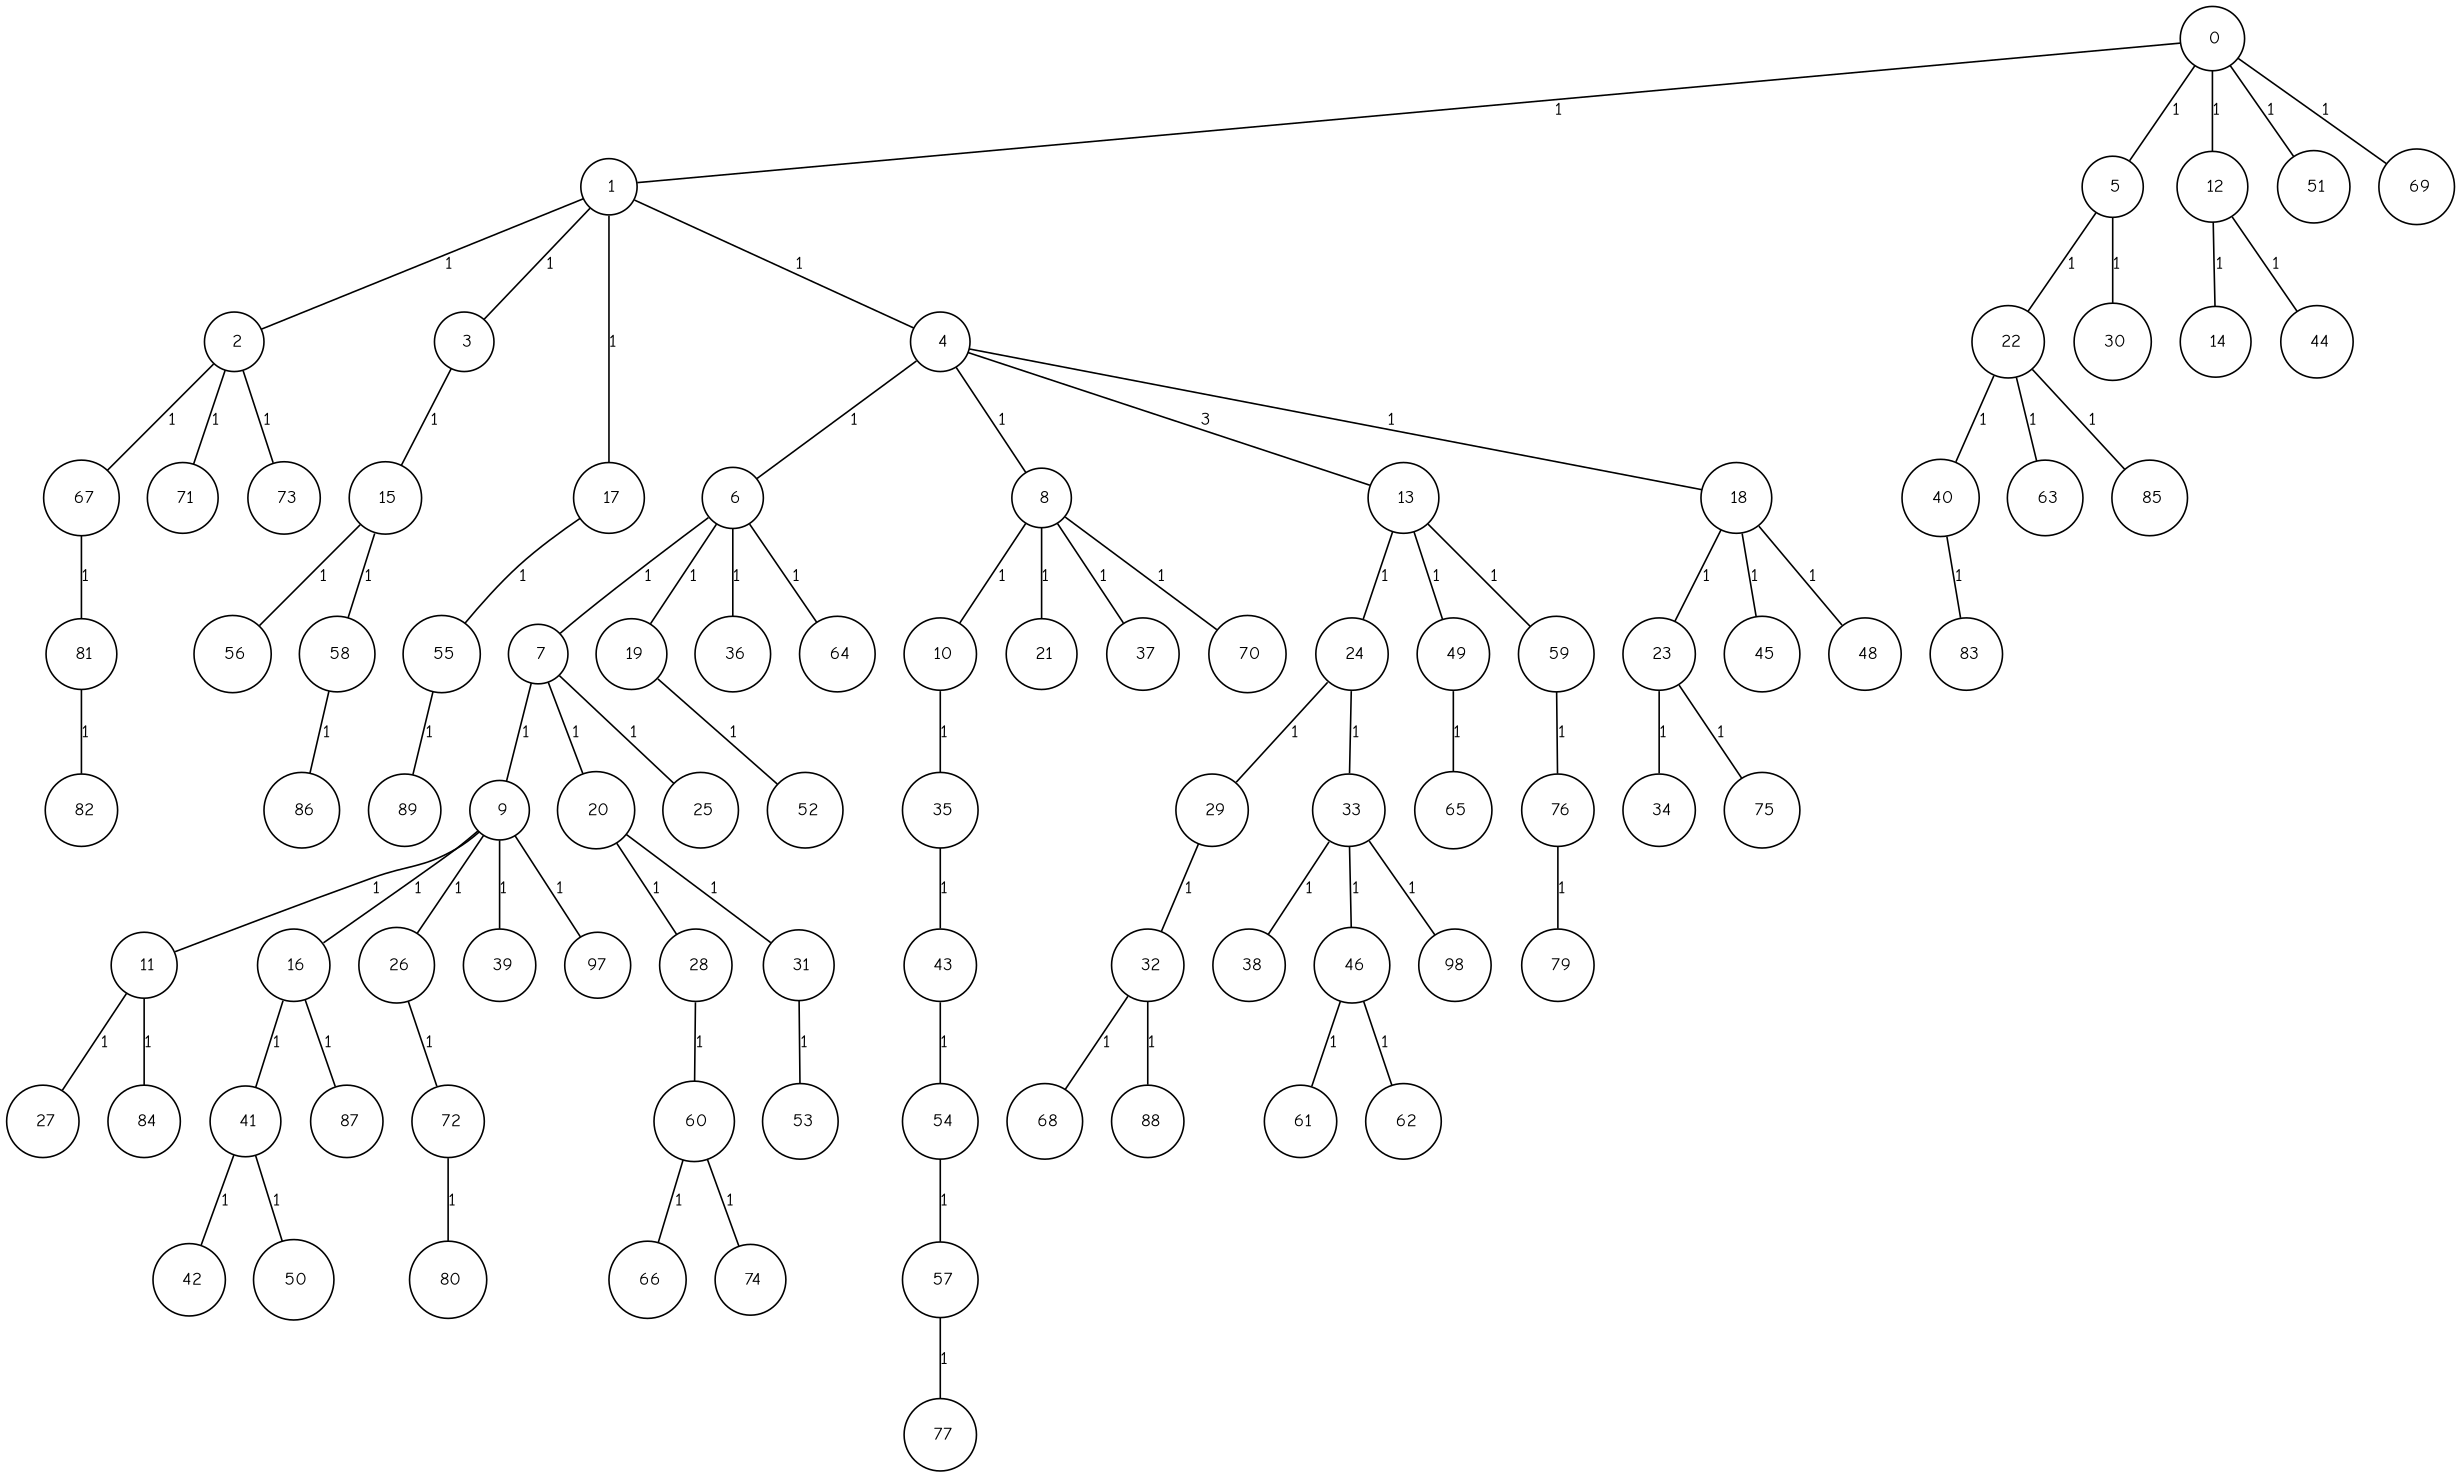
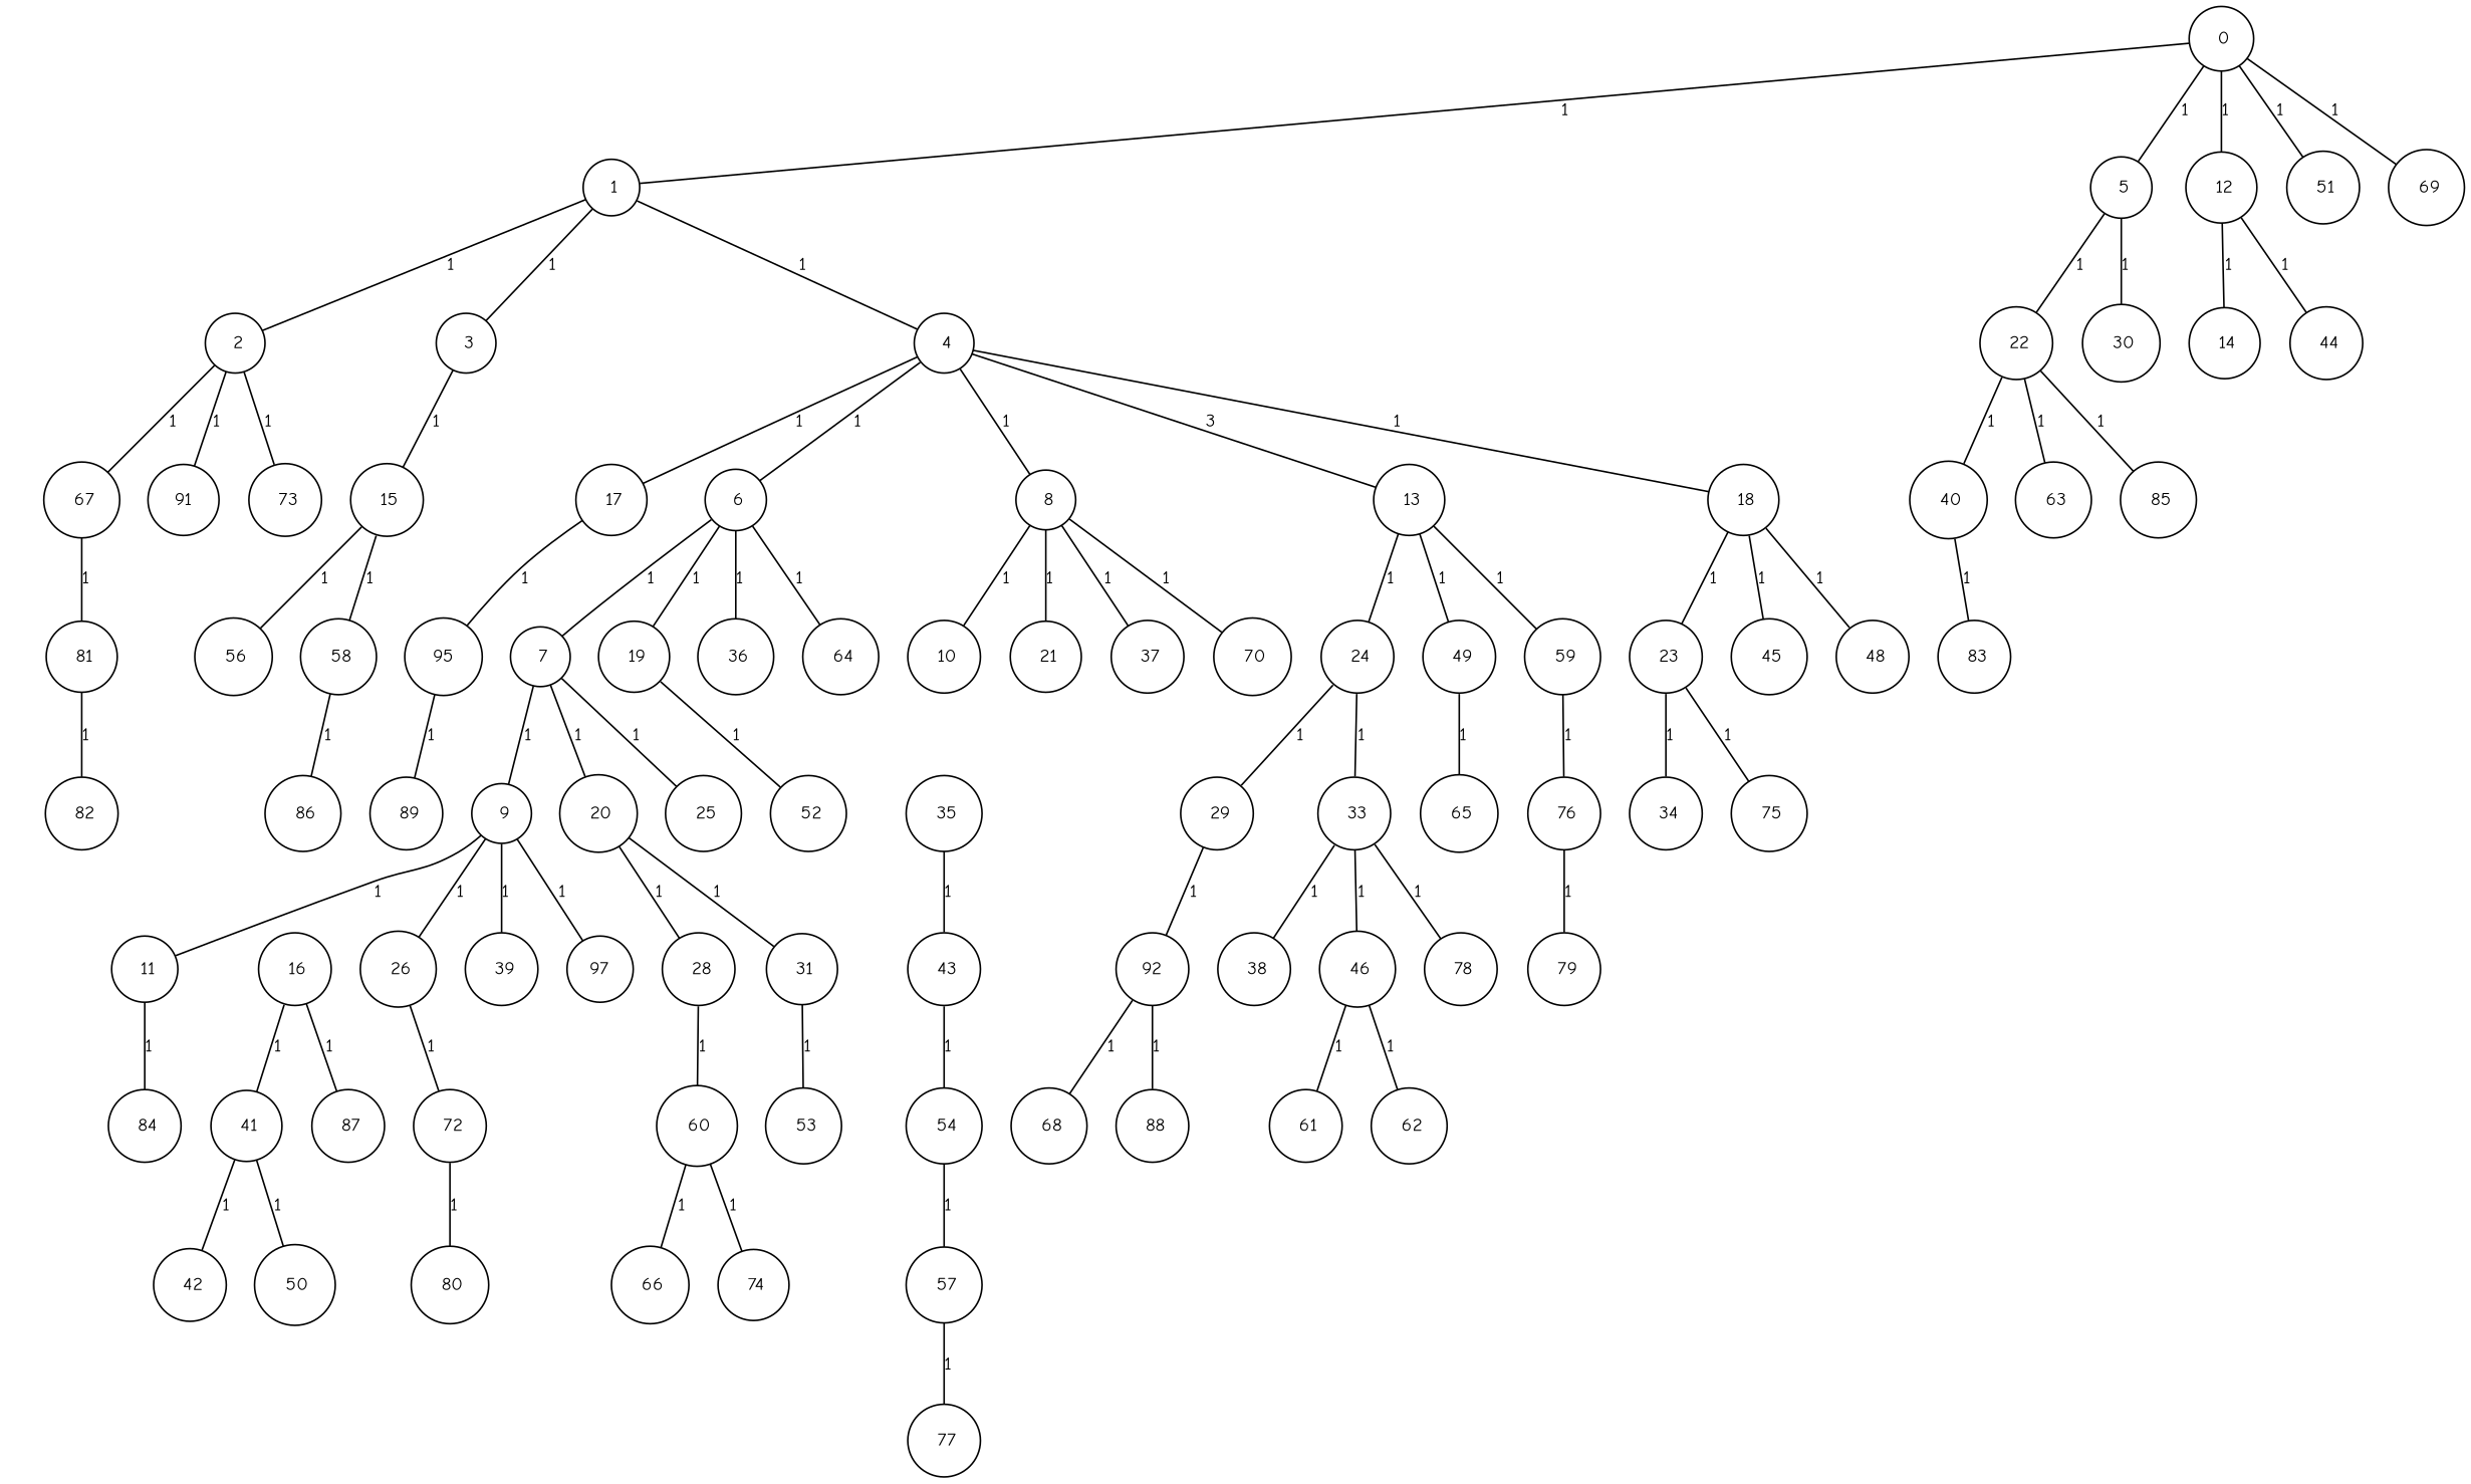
  graph {
    fixedsize="true;"
    fontname="Comic Neue"
    node [color=black fontname="Comic Neue" fontsize=12 hight=.12 shape=circle]
    edge [fontname="Comic Neue" fontsize=12]
    n1 [label=" 0" width=.12]
    n2 [label=" 1" width=.12]
    n3 [label=" 5" width=.12]
    n4 [label=" 12" width=.12]
    n5 [label=" 51" width=.12]
    n6 [label=" 69" width=.12]
    n7 [label=" 2" width=.12]
    n8 [label=" 3" width=.12]
    n9 [label=" 4" width=.12]
    n10 [label=" 17" width=.12]
    n11 [label=" 22" width=.12]
    n12 [label=" 30" width=.12]
    n13 [label=" 14" width=.12]
    n14 [label=" 44" width=.12]
    n15 [label=" 67" width=.12]
-   n16 [label=" 71" width=.12]
+   n16 [label=91 width=.12]
    n17 [label=" 73" width=.12]
    n18 [label=" 15" width=.12]
    n19 [label=" 6" width=.12]
    n20 [label=" 8" width=.12]
    n21 [label=" 13" width=.12]
    n22 [label=" 18" width=.12]
-   n23 [label=" 55" width=.12]
+   n23 [label=95 width=.12]
    n24 [label=" 81" width=.12]
    n25 [label=" 56" width=.12]
    n26 [label=" 58" width=.12]
    n27 [label=" 7" width=.12]
    n28 [label=" 19" width=.12]
    n29 [label=" 36" width=.12]
    n30 [label=" 64" width=.12]
    n31 [label=" 10" width=.12]
    n32 [label=" 21" width=.12]
    n33 [label=" 37" width=.12]
    n34 [label=" 70" width=.12]
    n35 [label=" 24" width=.12]
    n36 [label=" 49" width=.12]
    n37 [label=" 59" width=.12]
    n38 [label=" 23" width=.12]
    n39 [label=" 45" width=.12]
    n40 [label=" 48" width=.12]
    n41 [label=" 40" width=.12]
    n42 [label=" 63" width=.12]
    n43 [label=" 85" width=.12]
    n44 [label=" 9" width=.12]
    n45 [label=" 20" width=.12]
    n46 [label=" 25" width=.12]
    n47 [label=" 52" width=.12]
    n48 [label=" 11" width=.12]
    n49 [label=" 16" width=.12]
    n50 [label=" 26" width=.12]
    n51 [label=" 39" width=.12]
    n52 [label=97 width=.12]
    n53 [label=" 28" width=.12]
    n54 [label=" 31" width=.12]
    n55 [label=" 35" width=.12]
-   n56 [label=" 27" width=.12]
    n57 [label=" 84" width=.12]
    n58 [label=" 41" width=.12]
    n59 [label=" 87" width=.12]
    n60 [label=" 72" width=.12]
    n61 [label=" 43" width=.12]
    n62 [label=" 29" width=.12]
    n63 [label=" 33" width=.12]
    n64 [label=" 65" width=.12]
    n65 [label=" 76" width=.12]
    n66 [label=" 86" width=.12]
    n67 [label=" 42" width=.12]
    n68 [label=" 50" width=.12]
    n69 [label=" 89" width=.12]
    n70 [label=" 34" width=.12]
    n71 [label=" 75" width=.12]
    n72 [label=" 60" width=.12]
    n73 [label=" 53" width=.12]
    n74 [label=" 83" width=.12]
-   n75 [label=" 32" width=.12]
+   n75 [label=92 width=.12]
    n76 [label=" 38" width=.12]
    n77 [label=" 46" width=.12]
-   n78 [label=98 width=.12]
+   n78 [label=" 78" width=.12]
    n79 [label=" 80" width=.12]
    n80 [label=" 66" width=.12]
    n81 [label=" 74" width=.12]
    n82 [label=" 68" width=.12]
    n83 [label=" 88" width=.12]
    n84 [label=" 61" width=.12]
    n85 [label=" 62" width=.12]
    n86 [label=" 54" width=.12]
    n87 [label=" 57" width=.12]
    n88 [label=" 77" width=.12]
    n89 [label=" 79" width=.12]
    n90 [label=" 82" width=.12]
    n1 -- n2 [label=1]
    n1 -- n3 [label=1]
    n1 -- n4 [label=1]
    n1 -- n5 [label=1]
    n1 -- n6 [label=1]
    n2 -- n7 [label=1]
    n2 -- n8 [label=1]
    n2 -- n9 [label=1]
-   n2 -- n10 [label=1]
+   n9 -- n10 [label=1]
    n3 -- n11 [label=1]
    n3 -- n12 [label=1]
    n4 -- n13 [label=1]
    n4 -- n14 [label=1]
    n7 -- n15 [label=1]
    n7 -- n16 [label=1]
    n7 -- n17 [label=1]
    n8 -- n18 [label=1]
    n9 -- n19 [label=1]
    n9 -- n20 [label=1]
    n9 -- n21 [label=3]
    n9 -- n22 [label=1]
    n10 -- n23 [label=1]
    n11 -- n41 [label=1]
    n11 -- n42 [label=1]
    n11 -- n43 [label=1]
    n15 -- n24 [label=1]
    n18 -- n25 [label=1]
    n18 -- n26 [label=1]
    n19 -- n27 [label=1]
    n19 -- n28 [label=1]
    n19 -- n29 [label=1]
    n19 -- n30 [label=1]
    n20 -- n31 [label=1]
    n20 -- n32 [label=1]
    n20 -- n33 [label=1]
    n20 -- n34 [label=1]
    n21 -- n35 [label=1]
    n21 -- n36 [label=1]
    n21 -- n37 [label=1]
    n22 -- n38 [label=1]
    n22 -- n39 [label=1]
    n22 -- n40 [label=1]
    n23 -- n69 [label=1]
    n24 -- n90 [label=1]
    n26 -- n66 [label=1]
    n27 -- n44 [label=1]
    n27 -- n45 [label=1]
    n27 -- n46 [label=1]
    n28 -- n47 [label=1]
-   n31 -- n55 [label=1]
    n35 -- n62 [label=1]
    n35 -- n63 [label=1]
    n36 -- n64 [label=1]
    n37 -- n65 [label=1]
    n38 -- n70 [label=1]
    n38 -- n71 [label=1]
    n41 -- n74 [label=1]
    n44 -- n48 [label=1]
-   n44 -- n49 [label=1]
    n44 -- n50 [label=1]
    n44 -- n51 [label=1]
    n44 -- n52 [label=1]
    n45 -- n53 [label=1]
    n45 -- n54 [label=1]
-   n48 -- n56 [label=1]
    n48 -- n57 [label=1]
    n49 -- n58 [label=1]
    n49 -- n59 [label=1]
    n50 -- n60 [label=1]
    n53 -- n72 [label=1]
    n54 -- n73 [label=1]
    n55 -- n61 [label=1]
    n58 -- n67 [label=1]
    n58 -- n68 [label=1]
    n60 -- n79 [label=1]
    n61 -- n86 [label=1]
    n62 -- n75 [label=1]
    n63 -- n76 [label=1]
    n63 -- n77 [label=1]
    n63 -- n78 [label=1]
    n65 -- n89 [label=1]
    n72 -- n80 [label=1]
    n72 -- n81 [label=1]
    n75 -- n82 [label=1]
    n75 -- n83 [label=1]
    n77 -- n84 [label=1]
    n77 -- n85 [label=1]
    n86 -- n87 [label=1]
    n87 -- n88 [label=1]
  }
